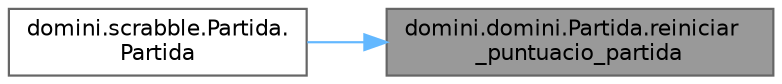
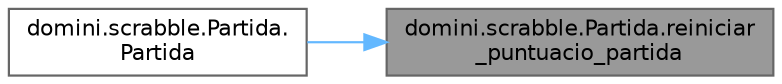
  digraph {
    rankdir=RL
    node [fontname=Helvetica fontsize=10 shape=box style=filled]
-   n1 [color=gray40 fillcolor=grey60 fontcolor=black height=0.2 label="domini.domini.Partida.reiniciar\l_puntuacio_partida" width=0.4]
+   n1 [color=gray40 fillcolor=grey60 fontcolor=black height=0.2 label="domini.scrabble.Partida.reiniciar\l_puntuacio_partida" width=0.4]
    n2 [color=grey40 fillcolor=white height=0.2 label="domini.scrabble.Partida.\lPartida" width=0.4]
    n1 -> n2 [color=steelblue1 dir=back fontname=Helvetica fontsize=10 labelfontname=Helvetica labelfontsize=10 style=solid]
  }
